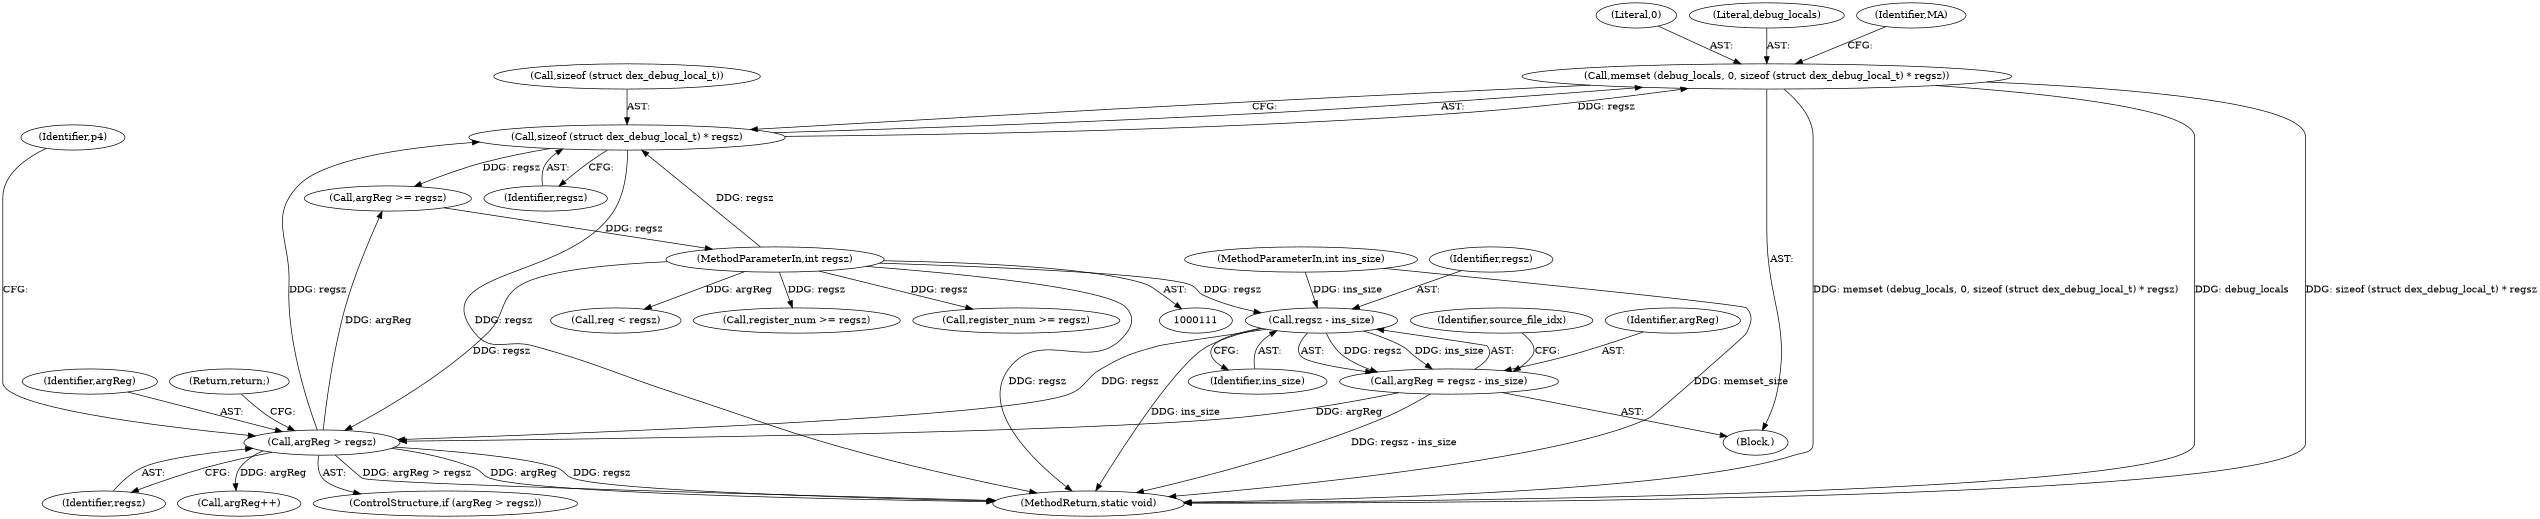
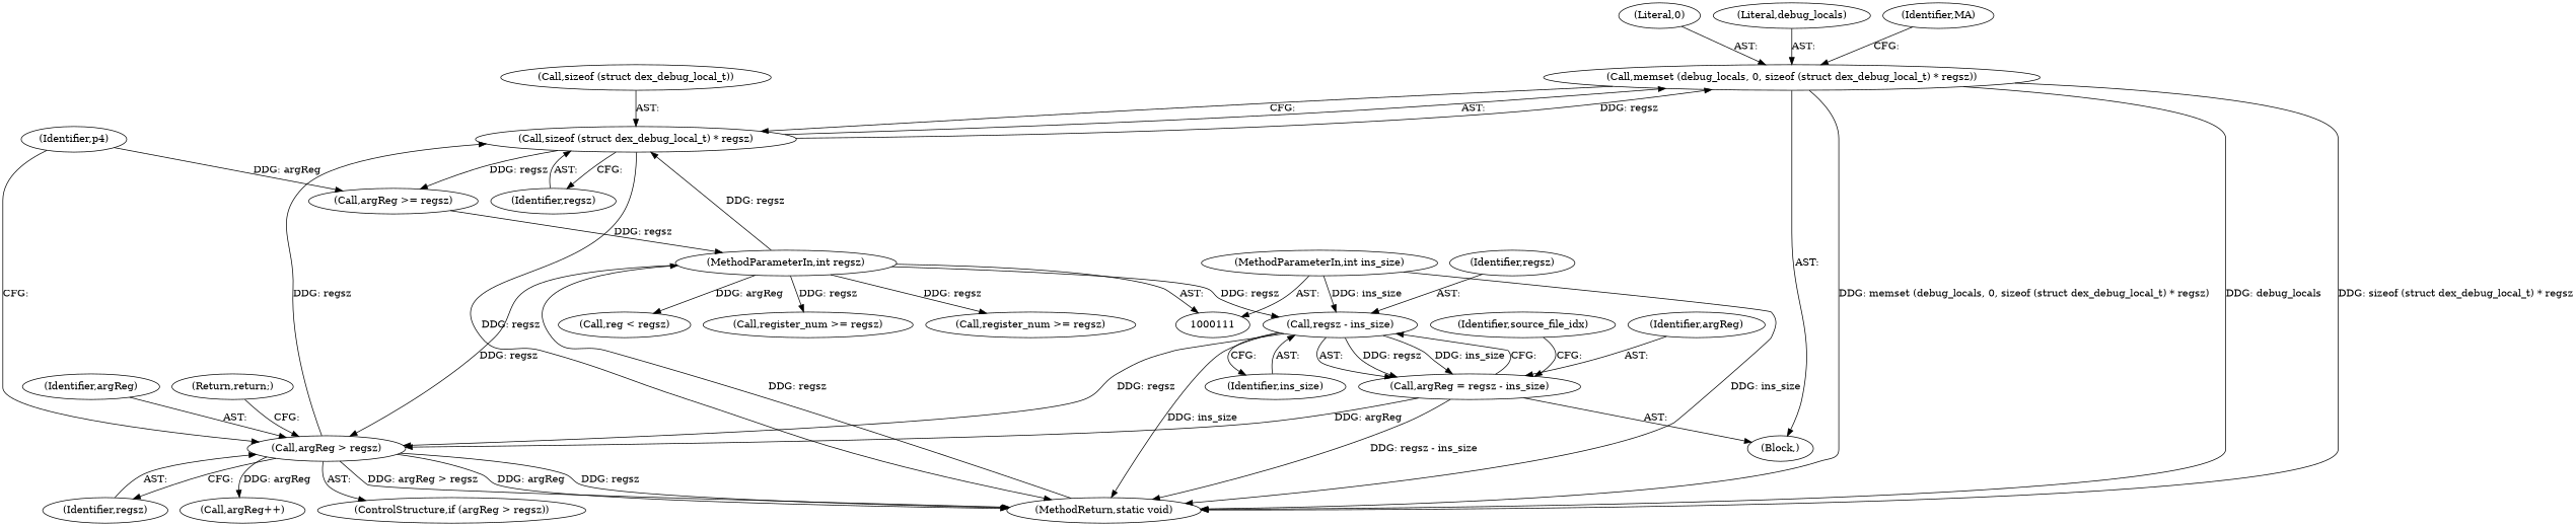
  digraph {
    n1 [label="(Call,memset (debug_locals, 0, sizeof (struct dex_debug_local_t) * regsz))"]
    n2 [label="(Call,sizeof (struct dex_debug_local_t) * regsz)"]
    n3 [label="(MethodReturn,static void)"]
    n4 [label="(Block,)"]
    n5 [label="(Identifier,regsz)"]
    n6 [label="(Call,argReg >= regsz)"]
    n7 [label="(MethodParameterIn,int regsz)"]
    n8 [label="(Call,argReg > regsz)"]
    n9 [label="(Call,argReg++)"]
    n10 [label="(ControlStructure,if (argReg > regsz))"]
    n11 [label="(Identifier,regsz)"]
    n12 [label="(Call,argReg = regsz - ins_size)"]
    n13 [label="(Call,regsz - ins_size)"]
    n14 [label="(Identifier,ins_size)"]
    n15 [label="(Call,reg < regsz)"]
    n16 [label="(Call,register_num >= regsz)"]
    n17 [label="(Call,register_num >= regsz)"]
    1000111
    n19 [label="(MethodParameterIn,int ins_size)"]
    n20 [label="(Call,sizeof (struct dex_debug_local_t))"]
    n21 [label="(Literal,0)"]
    n22 [label="(Identifier,p4)"]
    n23 [label="(Identifier,source_file_idx)"]
    n24 [label="(Return,return;)"]
    n25 [label="(Literal,debug_locals)"]
    n26 [label="(Identifier,MA)"]
    n27 [label="(Identifier,argReg)"]
    n28 [label="(Identifier,regsz)"]
    n29 [label="(Identifier,argReg)"]
    n1 -> n2 [label="CFG: "]
    n1 -> n3 [label="DDG: memset (debug_locals, 0, sizeof (struct dex_debug_local_t) * regsz)"]
    n1 -> n3 [label="DDG: debug_locals"]
    n1 -> n3 [label="DDG: sizeof (struct dex_debug_local_t) * regsz"]
    n1 -> n4 [label="AST: "]
    n2 -> n1 [label="AST: "]
    n2 -> n1 [label="DDG: regsz"]
    n2 -> n3 [label="DDG: regsz"]
    n2 -> n5 [label="CFG: "]
    n2 -> n6 [label="DDG: regsz"]
    n5 -> n2 [label="AST: "]
    n6 -> n7 [label="DDG: regsz"]
    n7 -> n2 [label="DDG: regsz"]
-   n7 -> n3 [label="DDG: regsz"]
+   n3 -> n7 [label="DDG: regsz"]
    n7 -> n8 [label="DDG: regsz"]
    n7 -> n13 [label="DDG: regsz"]
    n7 -> n15 [label="DDG: argReg"]
    n7 -> n16 [label="DDG: regsz"]
    n7 -> n17 [label="DDG: regsz"]
    n7 -> 1000111 [label="AST: "]
    n8 -> n2 [label="DDG: regsz"]
    n8 -> n3 [label="DDG: argReg"]
    n8 -> n3 [label="DDG: regsz"]
    n8 -> n3 [label="DDG: argReg > regsz"]
-   n8 -> n6 [label="DDG: argReg"]
+   n22 -> n6 [label="DDG: argReg"]
    n8 -> n9 [label="DDG: argReg"]
    n8 -> n10 [label="AST: "]
    n8 -> n11 [label="CFG: "]
    n11 -> n8 [label="AST: "]
    n12 -> n3 [label="DDG: regsz - ins_size"]
    n12 -> n4 [label="AST: "]
    n12 -> n8 [label="DDG: argReg"]
-   n12 -> n13 [label="AST: "]
+   n12 -> n13 [label="CFG: "]
    n13 -> n3 [label="DDG: ins_size"]
    n13 -> n8 [label="DDG: regsz"]
    n13 -> n12 [label="AST: "]
    n13 -> n12 [label="DDG: regsz"]
    n13 -> n12 [label="DDG: ins_size"]
    n13 -> n14 [label="CFG: "]
    n14 -> n13 [label="AST: "]
-   n19 -> n3 [label="DDG: memset_size"]
+   n19 -> n3 [label="DDG: ins_size"]
    n19 -> n13 [label="DDG: ins_size"]
+   n19 -> 1000111 [label="AST: "]
    n20 -> n2 [label="AST: "]
    n21 -> n1 [label="AST: "]
    n22 -> n8 [label="CFG: "]
    n23 -> n12 [label="CFG: "]
    n24 -> n8 [label="CFG: "]
    n25 -> n1 [label="AST: "]
    n26 -> n1 [label="CFG: "]
    n27 -> n8 [label="AST: "]
    n28 -> n13 [label="AST: "]
    n29 -> n12 [label="AST: "]
  }
